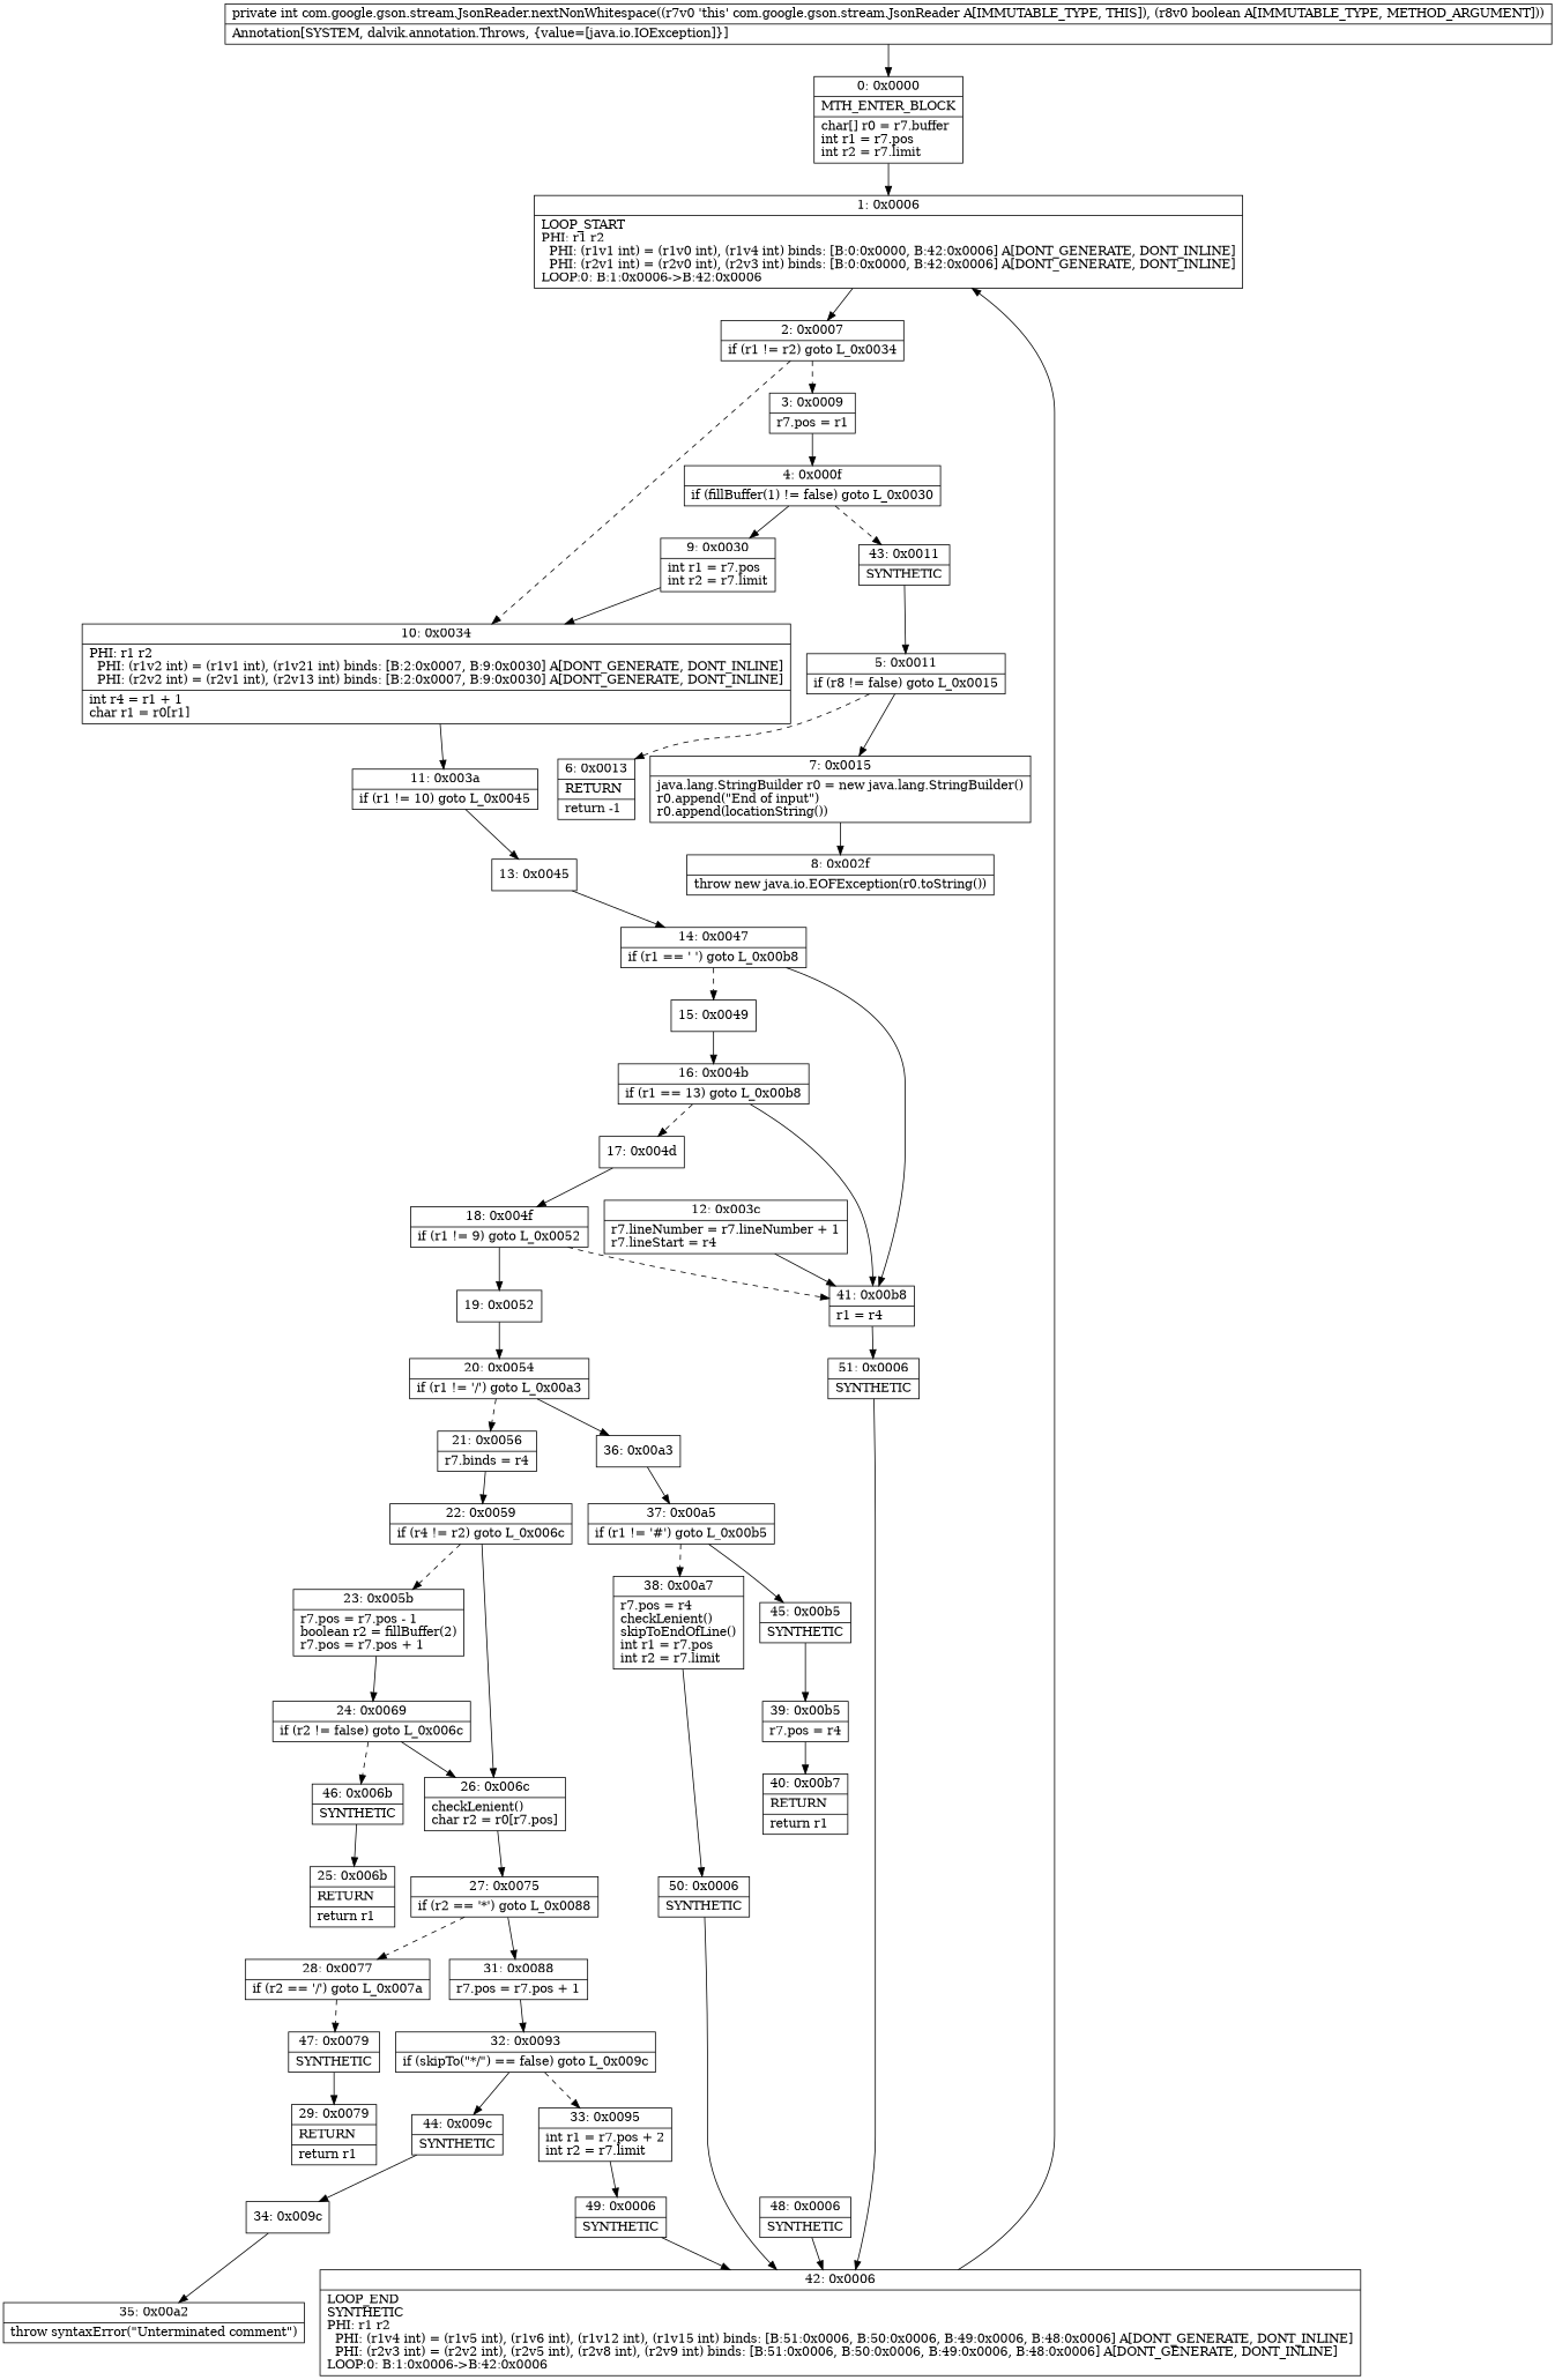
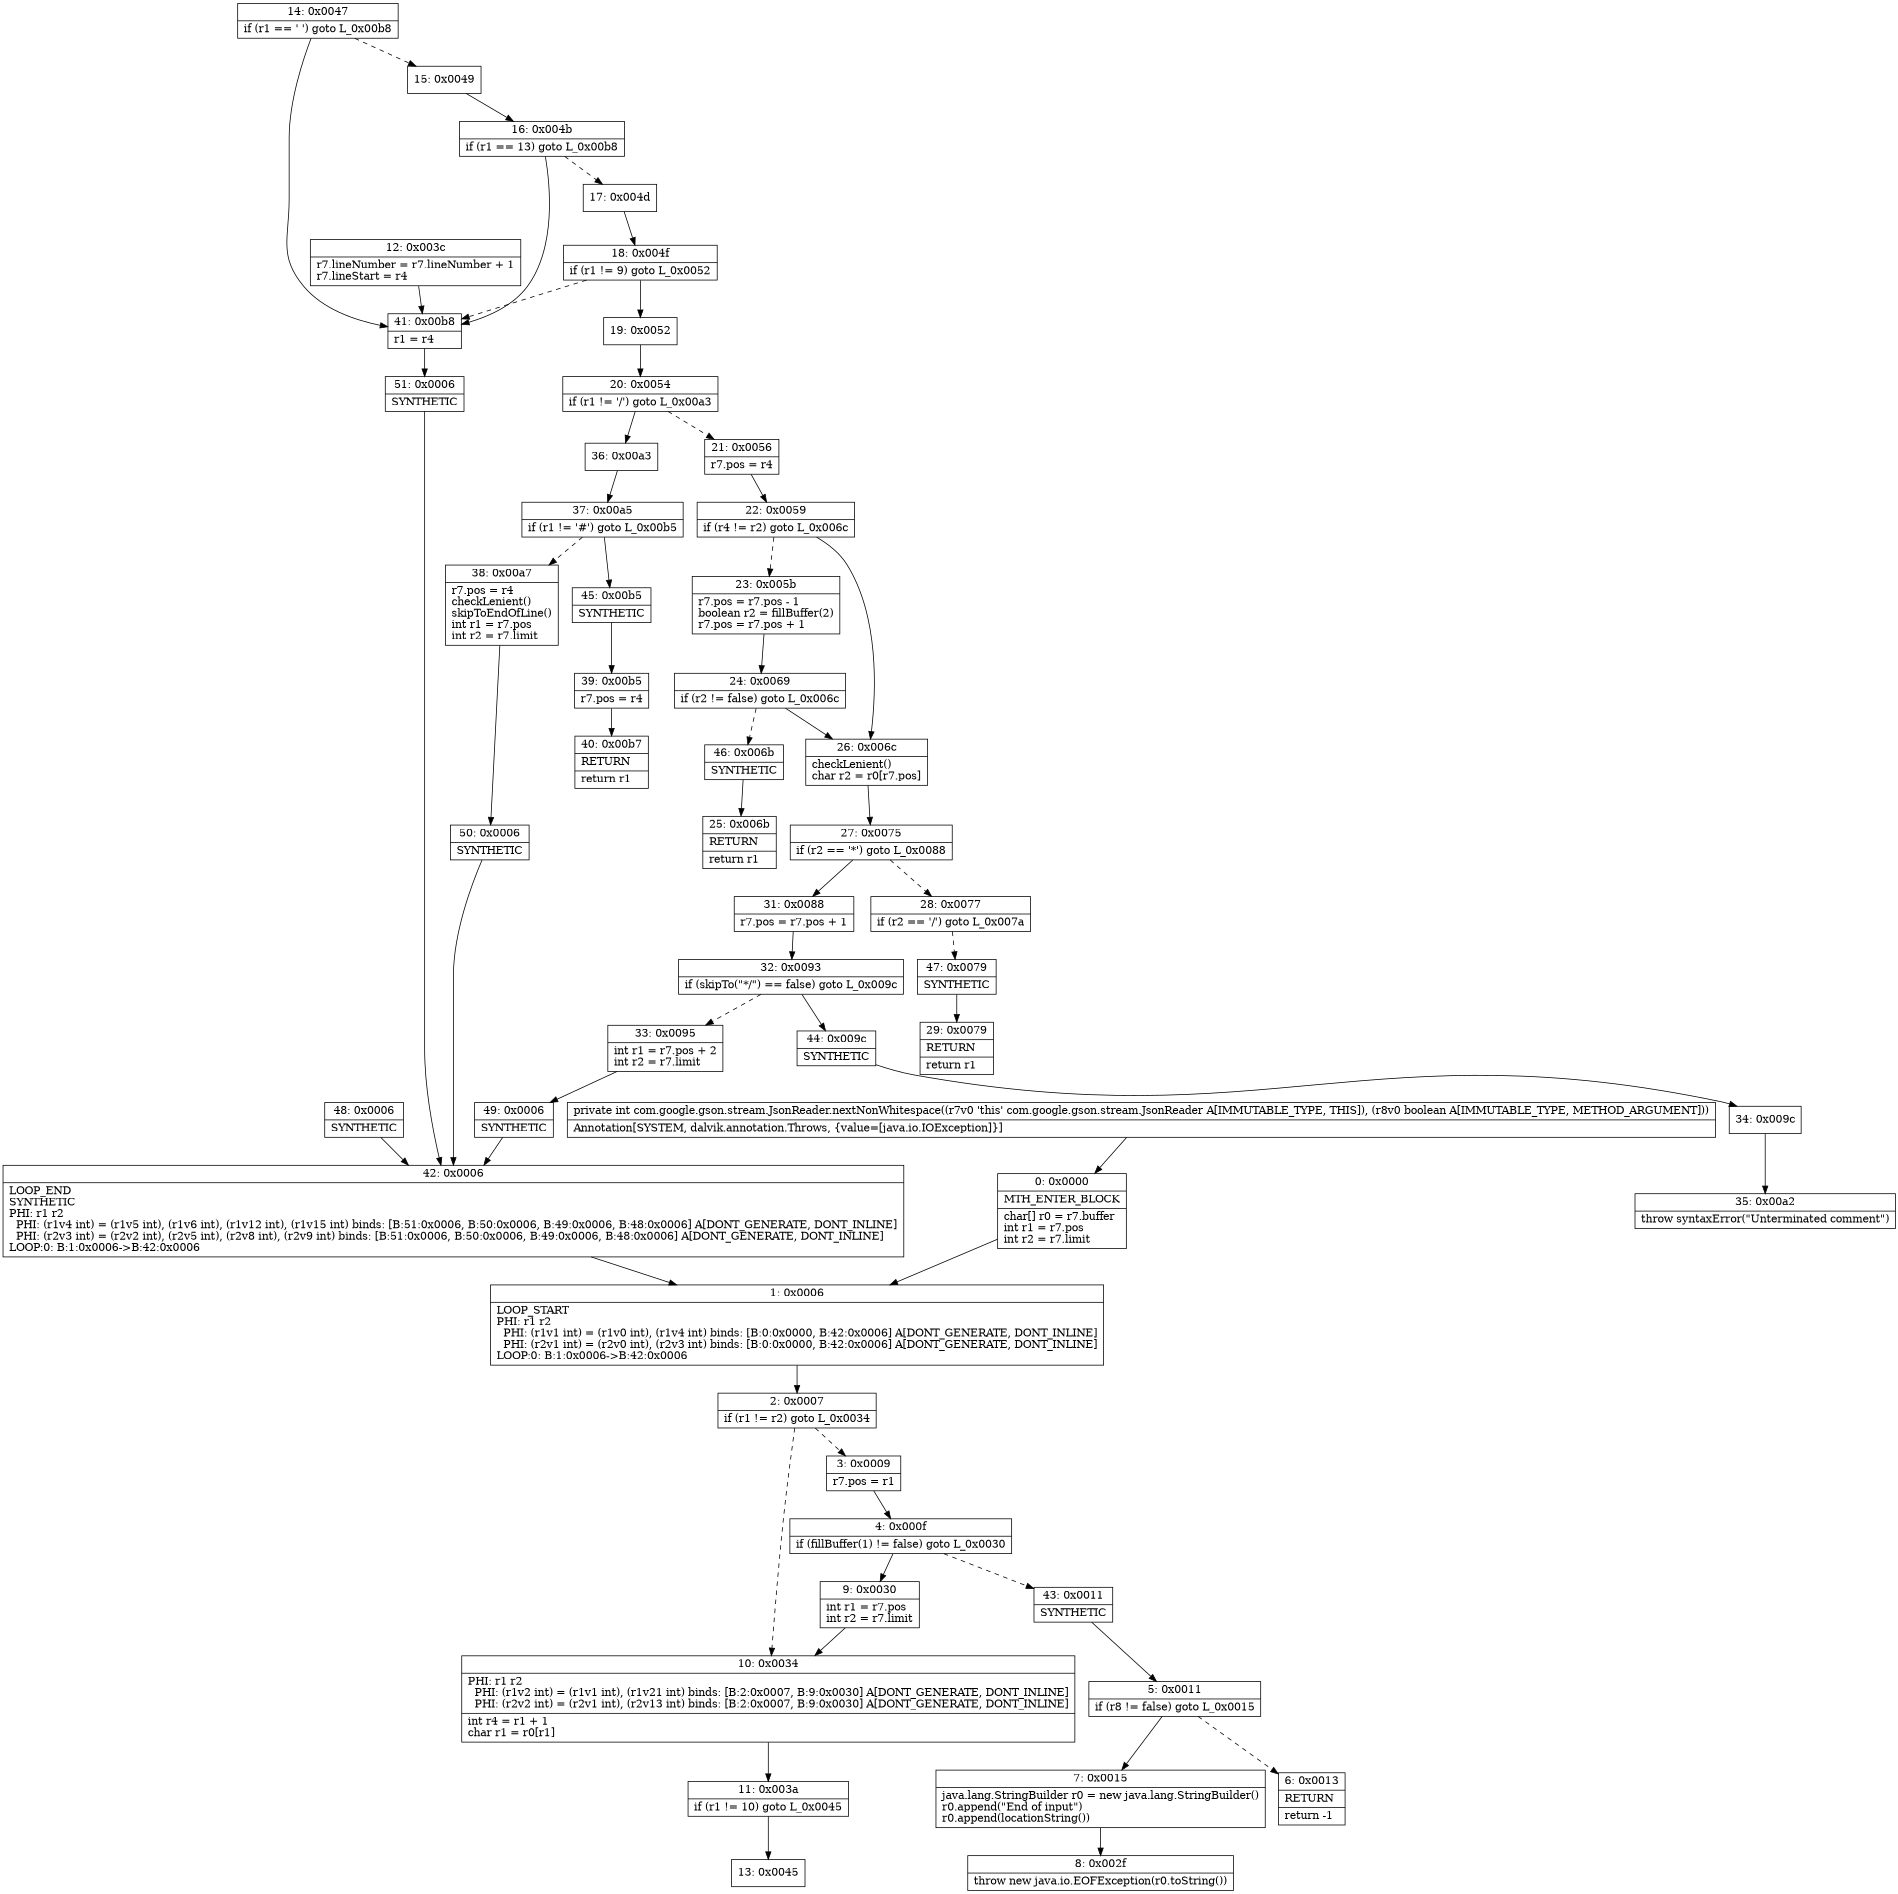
  digraph {
    node [shape=record]
    n1 [label="{0\:\ 0x0000|MTH_ENTER_BLOCK\l|char[] r0 = r7.buffer\lint r1 = r7.pos\lint r2 = r7.limit\l}"]
    n2 [label="{1\:\ 0x0006|LOOP_START\lPHI: r1 r2 \l  PHI: (r1v1 int) = (r1v0 int), (r1v4 int) binds: [B:0:0x0000, B:42:0x0006] A[DONT_GENERATE, DONT_INLINE]\l  PHI: (r2v1 int) = (r2v0 int), (r2v3 int) binds: [B:0:0x0000, B:42:0x0006] A[DONT_GENERATE, DONT_INLINE]\lLOOP:0: B:1:0x0006\-\>B:42:0x0006\l}"]
    n3 [label="{2\:\ 0x0007|if (r1 != r2) goto L_0x0034\l}"]
    n4 [label="{3\:\ 0x0009|r7.pos = r1\l}"]
    n5 [label="{10\:\ 0x0034|PHI: r1 r2 \l  PHI: (r1v2 int) = (r1v1 int), (r1v21 int) binds: [B:2:0x0007, B:9:0x0030] A[DONT_GENERATE, DONT_INLINE]\l  PHI: (r2v2 int) = (r2v1 int), (r2v13 int) binds: [B:2:0x0007, B:9:0x0030] A[DONT_GENERATE, DONT_INLINE]\l|int r4 = r1 + 1\lchar r1 = r0[r1]\l}"]
    n6 [label="{4\:\ 0x000f|if (fillBuffer(1) != false) goto L_0x0030\l}"]
    n7 [label="{11\:\ 0x003a|if (r1 != 10) goto L_0x0045\l}"]
    n8 [label="{9\:\ 0x0030|int r1 = r7.pos\lint r2 = r7.limit\l}"]
    n9 [label="{43\:\ 0x0011|SYNTHETIC\l}"]
    n10 [label="{5\:\ 0x0011|if (r8 != false) goto L_0x0015\l}"]
    n11 [label="{6\:\ 0x0013|RETURN\l|return \-1\l}"]
    n12 [label="{7\:\ 0x0015|java.lang.StringBuilder r0 = new java.lang.StringBuilder()\lr0.append(\"End of input\")\lr0.append(locationString())\l}"]
    n13 [label="{8\:\ 0x002f|throw new java.io.EOFException(r0.toString())\l}"]
    n14 [label="{13\:\ 0x0045}"]
    n15 [label="{12\:\ 0x003c|r7.lineNumber = r7.lineNumber + 1\lr7.lineStart = r4\l}"]
    n16 [label="{41\:\ 0x00b8|r1 = r4\l}"]
    n17 [label="{14\:\ 0x0047|if (r1 == ' ') goto L_0x00b8\l}"]
    n18 [label="{51\:\ 0x0006|SYNTHETIC\l}"]
    n19 [label="{15\:\ 0x0049}"]
    n20 [label="{16\:\ 0x004b|if (r1 == 13) goto L_0x00b8\l}"]
    n21 [label="{17\:\ 0x004d}"]
    n22 [label="{18\:\ 0x004f|if (r1 != 9) goto L_0x0052\l}"]
    n23 [label="{19\:\ 0x0052}"]
    n24 [label="{20\:\ 0x0054|if (r1 != '\/') goto L_0x00a3\l}"]
-   n25 [label="{21\:\ 0x0056|r7.binds = r4\l}"]
+   n25 [label="{21\:\ 0x0056|r7.pos = r4\l}"]
    n26 [label="{36\:\ 0x00a3}"]
    n27 [label="{22\:\ 0x0059|if (r4 != r2) goto L_0x006c\l}"]
    n28 [label="{37\:\ 0x00a5|if (r1 != '#') goto L_0x00b5\l}"]
    n29 [label="{23\:\ 0x005b|r7.pos = r7.pos \- 1\lboolean r2 = fillBuffer(2)\lr7.pos = r7.pos + 1\l}"]
    n30 [label="{26\:\ 0x006c|checkLenient()\lchar r2 = r0[r7.pos]\l}"]
    n31 [label="{24\:\ 0x0069|if (r2 != false) goto L_0x006c\l}"]
    n32 [label="{27\:\ 0x0075|if (r2 == '*') goto L_0x0088\l}"]
    n33 [label="{46\:\ 0x006b|SYNTHETIC\l}"]
    n34 [label="{25\:\ 0x006b|RETURN\l|return r1\l}"]
    n35 [label="{28\:\ 0x0077|if (r2 == '\/') goto L_0x007a\l}"]
    n36 [label="{31\:\ 0x0088|r7.pos = r7.pos + 1\l}"]
    n37 [label="{47\:\ 0x0079|SYNTHETIC\l}"]
    n38 [label="{32\:\ 0x0093|if (skipTo(\"*\/\") == false) goto L_0x009c\l}"]
    n39 [label="{29\:\ 0x0079|RETURN\l|return r1\l}"]
    n40 [label="{48\:\ 0x0006|SYNTHETIC\l}"]
    n41 [label="{42\:\ 0x0006|LOOP_END\lSYNTHETIC\lPHI: r1 r2 \l  PHI: (r1v4 int) = (r1v5 int), (r1v6 int), (r1v12 int), (r1v15 int) binds: [B:51:0x0006, B:50:0x0006, B:49:0x0006, B:48:0x0006] A[DONT_GENERATE, DONT_INLINE]\l  PHI: (r2v3 int) = (r2v2 int), (r2v5 int), (r2v8 int), (r2v9 int) binds: [B:51:0x0006, B:50:0x0006, B:49:0x0006, B:48:0x0006] A[DONT_GENERATE, DONT_INLINE]\lLOOP:0: B:1:0x0006\-\>B:42:0x0006\l}"]
    n42 [label="{33\:\ 0x0095|int r1 = r7.pos + 2\lint r2 = r7.limit\l}"]
    n43 [label="{44\:\ 0x009c|SYNTHETIC\l}"]
    n44 [label="{49\:\ 0x0006|SYNTHETIC\l}"]
    n45 [label="{34\:\ 0x009c}"]
    n46 [label="{35\:\ 0x00a2|throw syntaxError(\"Unterminated comment\")\l}"]
    n47 [label="{38\:\ 0x00a7|r7.pos = r4\lcheckLenient()\lskipToEndOfLine()\lint r1 = r7.pos\lint r2 = r7.limit\l}"]
    n48 [label="{45\:\ 0x00b5|SYNTHETIC\l}"]
    n49 [label="{50\:\ 0x0006|SYNTHETIC\l}"]
    n50 [label="{39\:\ 0x00b5|r7.pos = r4\l}"]
    n51 [label="{40\:\ 0x00b7|RETURN\l|return r1\l}"]
    n52 [label="{private int com.google.gson.stream.JsonReader.nextNonWhitespace((r7v0 'this' com.google.gson.stream.JsonReader A[IMMUTABLE_TYPE, THIS]), (r8v0 boolean A[IMMUTABLE_TYPE, METHOD_ARGUMENT]))  | Annotation[SYSTEM, dalvik.annotation.Throws, \{value=[java.io.IOException]\}]\l}"]
    n1 -> n2
    n2 -> n3
    n3 -> n4 [style=dashed]
    n3 -> n5 [style=dashed]
    n4 -> n6
    n5 -> n7
    n6 -> n8
    n6 -> n9 [style=dashed]
    n7 -> n14
    n8 -> n5
    n9 -> n10
    n10 -> n11 [style=dashed]
    n10 -> n12
    n12 -> n13
-   n14 -> n17
    n15 -> n16
    n16 -> n18
    n17 -> n16
    n17 -> n19 [style=dashed]
    n18 -> n41
    n19 -> n20
    n20 -> n16
    n20 -> n21 [style=dashed]
    n21 -> n22
    n22 -> n16 [style=dashed]
    n22 -> n23
    n23 -> n24
    n24 -> n25 [style=dashed]
    n24 -> n26
    n25 -> n27
    n26 -> n28
    n27 -> n29 [style=dashed]
    n27 -> n30
    n28 -> n47 [style=dashed]
    n28 -> n48
    n29 -> n31
    n30 -> n32
    n31 -> n30
    n31 -> n33 [style=dashed]
    n32 -> n35 [style=dashed]
    n32 -> n36
    n33 -> n34
    n35 -> n37 [style=dashed]
    n36 -> n38
    n37 -> n39
    n38 -> n42 [style=dashed]
    n38 -> n43
    n40 -> n41
    n41 -> n2
    n42 -> n44
    n43 -> n45
    n44 -> n41
    n45 -> n46
    n47 -> n49
    n48 -> n50
    n49 -> n41
    n50 -> n51
    n52 -> n1
  }
